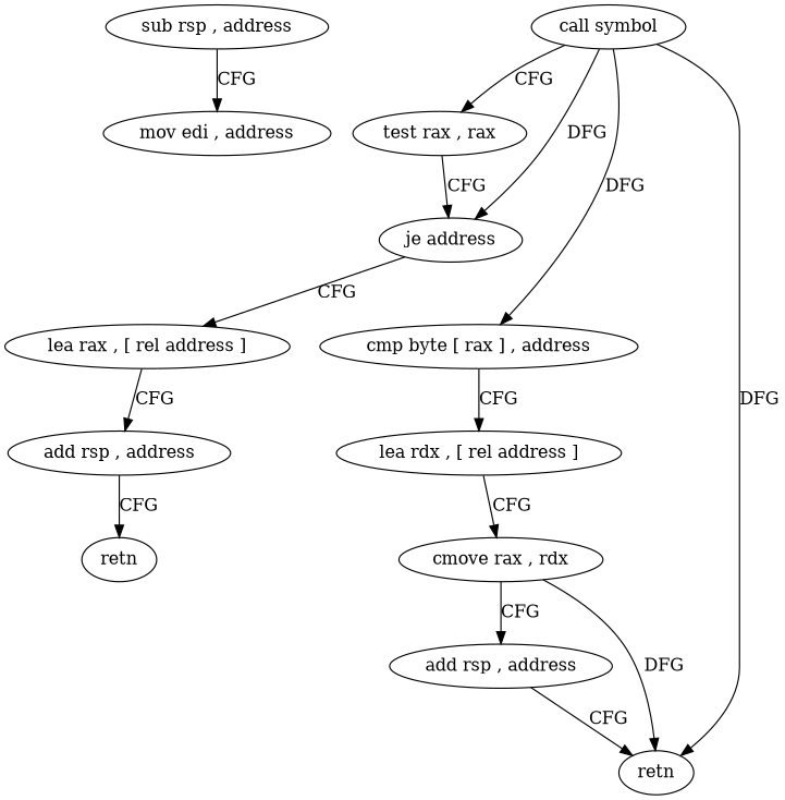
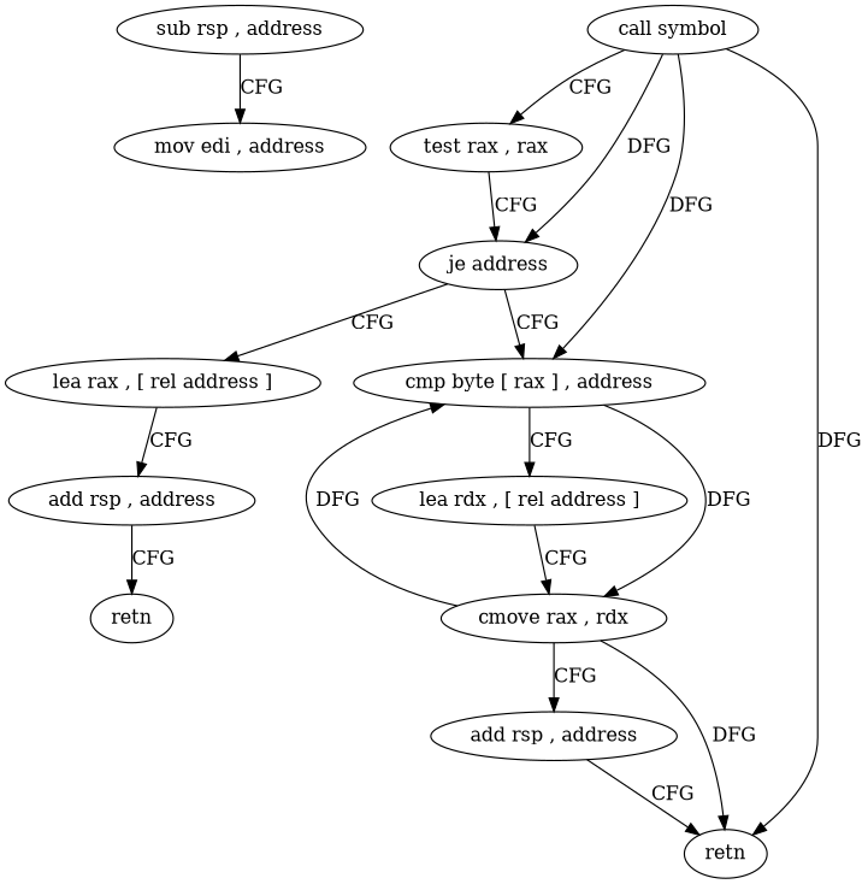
  digraph {
    n1 [label="sub rsp , address"]
    n2 [label="mov edi , address"]
    n3 [label="call symbol"]
    n4 [label="test rax , rax"]
    n5 [label="je address"]
    n6 [label="cmp byte [ rax ] , address"]
    n7 [label=retn]
    n8 [label="lea rax , [ rel address ]"]
    n9 [label="lea rdx , [ rel address ]"]
    n10 [label="cmove rax , rdx"]
    n11 [label="add rsp , address"]
    n12 [label=retn]
    n13 [label="add rsp , address"]
    n1 -> n2 [label=CFG]
    n3 -> n4 [label=CFG]
    n3 -> n5 [label=DFG]
    n3 -> n6 [label=DFG]
    n3 -> n7 [label=DFG]
    n4 -> n5 [label=CFG]
+   n5 -> n6 [label=CFG]
    n5 -> n8 [label=CFG]
    n6 -> n9 [label=CFG]
+   n6 -> n10 [label=DFG]
    n8 -> n11 [label=CFG]
    n9 -> n10 [label=CFG]
+   n10 -> n6 [label=DFG]
    n10 -> n7 [label=DFG]
    n10 -> n13 [label=CFG]
    n11 -> n12 [label=CFG]
    n13 -> n7 [label=CFG]
  }
